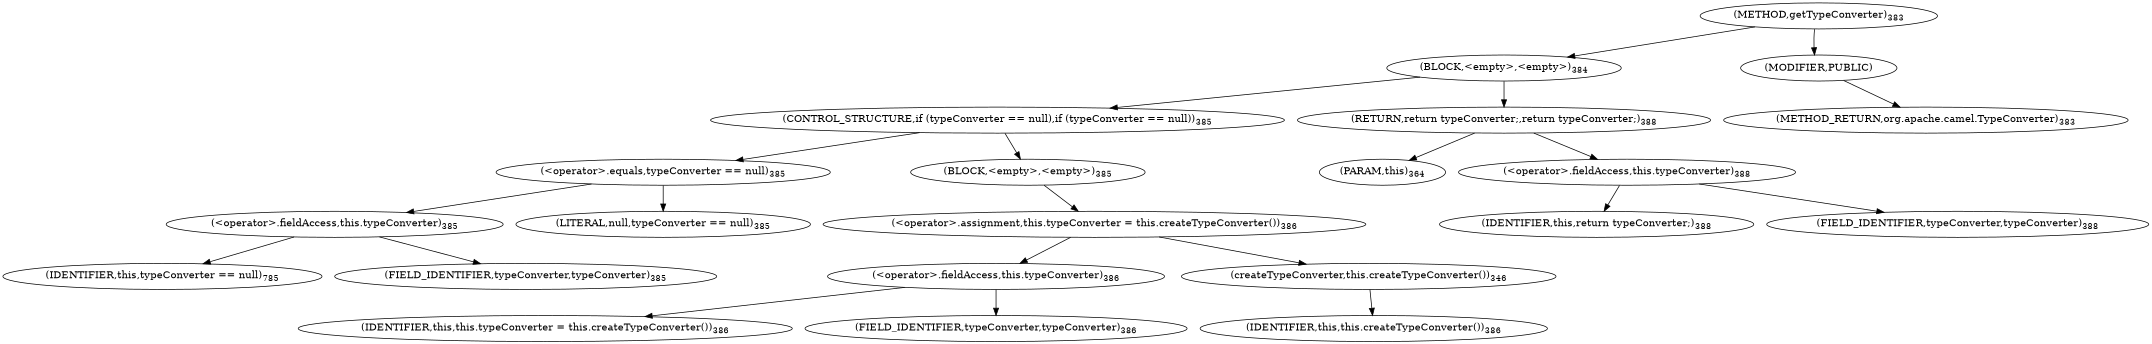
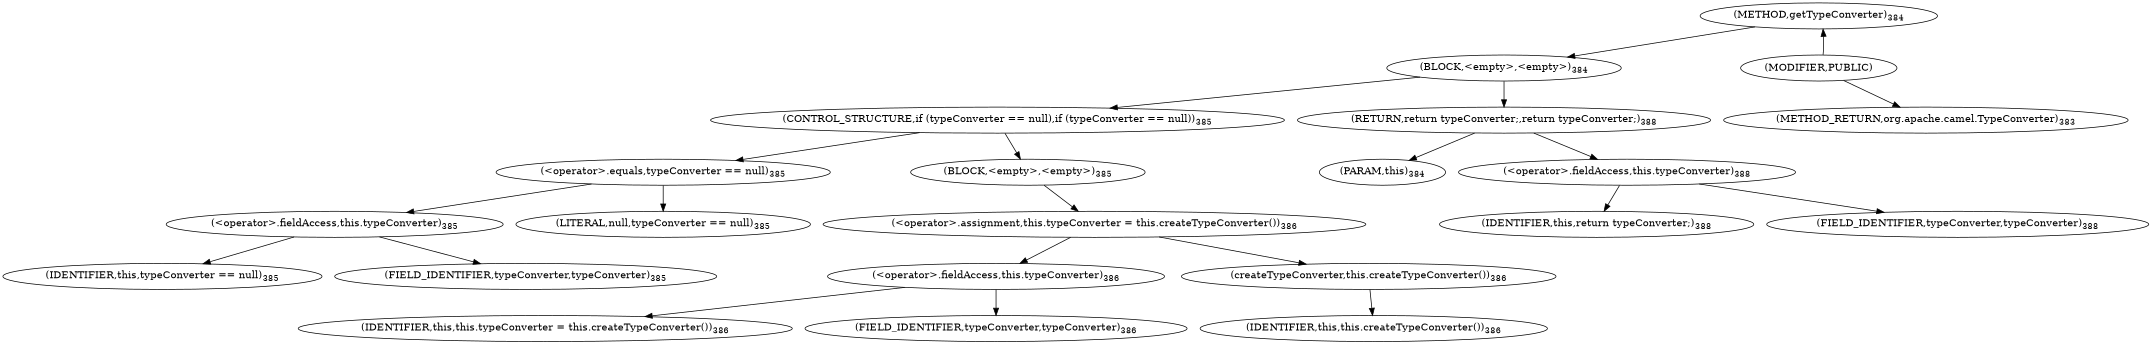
  digraph {
-   n1 [label=<(METHOD,getTypeConverter)<SUB>383</SUB>>]
+   n1 [label=<(METHOD,getTypeConverter)<SUB>384</SUB>>]
    n2 [label=<(BLOCK,&lt;empty&gt;,&lt;empty&gt;)<SUB>384</SUB>>]
    n3 [label=<(MODIFIER,PUBLIC)>]
-   n4 [label=<(PARAM,this)<SUB>364</SUB>>]
+   n4 [label=<(PARAM,this)<SUB>384</SUB>>]
    n5 [label=<(CONTROL_STRUCTURE,if (typeConverter == null),if (typeConverter == null))<SUB>385</SUB>>]
    n6 [label=<(RETURN,return typeConverter;,return typeConverter;)<SUB>388</SUB>>]
    n7 [label=<(METHOD_RETURN,org.apache.camel.TypeConverter)<SUB>383</SUB>>]
    n8 [label=<(&lt;operator&gt;.equals,typeConverter == null)<SUB>385</SUB>>]
    n9 [label=<(BLOCK,&lt;empty&gt;,&lt;empty&gt;)<SUB>385</SUB>>]
    n10 [label=<(&lt;operator&gt;.fieldAccess,this.typeConverter)<SUB>388</SUB>>]
    n11 [label=<(&lt;operator&gt;.fieldAccess,this.typeConverter)<SUB>385</SUB>>]
    n12 [label=<(LITERAL,null,typeConverter == null)<SUB>385</SUB>>]
    n13 [label=<(&lt;operator&gt;.assignment,this.typeConverter = this.createTypeConverter())<SUB>386</SUB>>]
-   n14 [label=<(IDENTIFIER,this,typeConverter == null)<SUB>785</SUB>>]
+   n14 [label=<(IDENTIFIER,this,typeConverter == null)<SUB>385</SUB>>]
    n15 [label=<(FIELD_IDENTIFIER,typeConverter,typeConverter)<SUB>385</SUB>>]
    n16 [label=<(&lt;operator&gt;.fieldAccess,this.typeConverter)<SUB>386</SUB>>]
-   n17 [label=<(createTypeConverter,this.createTypeConverter())<SUB>346</SUB>>]
+   n17 [label=<(createTypeConverter,this.createTypeConverter())<SUB>386</SUB>>]
    n18 [label=<(IDENTIFIER,this,this.typeConverter = this.createTypeConverter())<SUB>386</SUB>>]
    n19 [label=<(FIELD_IDENTIFIER,typeConverter,typeConverter)<SUB>386</SUB>>]
    n20 [label=<(IDENTIFIER,this,this.createTypeConverter())<SUB>386</SUB>>]
    n21 [label=<(IDENTIFIER,this,return typeConverter;)<SUB>388</SUB>>]
    n22 [label=<(FIELD_IDENTIFIER,typeConverter,typeConverter)<SUB>388</SUB>>]
    n1 -> n2
-   n1 -> n3
+   n3 -> n1
    n2 -> n5
    n2 -> n6
    n3 -> n7
    n5 -> n8
    n5 -> n9
    n6 -> n4
    n6 -> n10
    n8 -> n11
    n8 -> n12
    n9 -> n13
    n10 -> n21
    n10 -> n22
    n11 -> n14
    n11 -> n15
    n13 -> n16
    n13 -> n17
    n16 -> n18
    n16 -> n19
    n17 -> n20
  }
